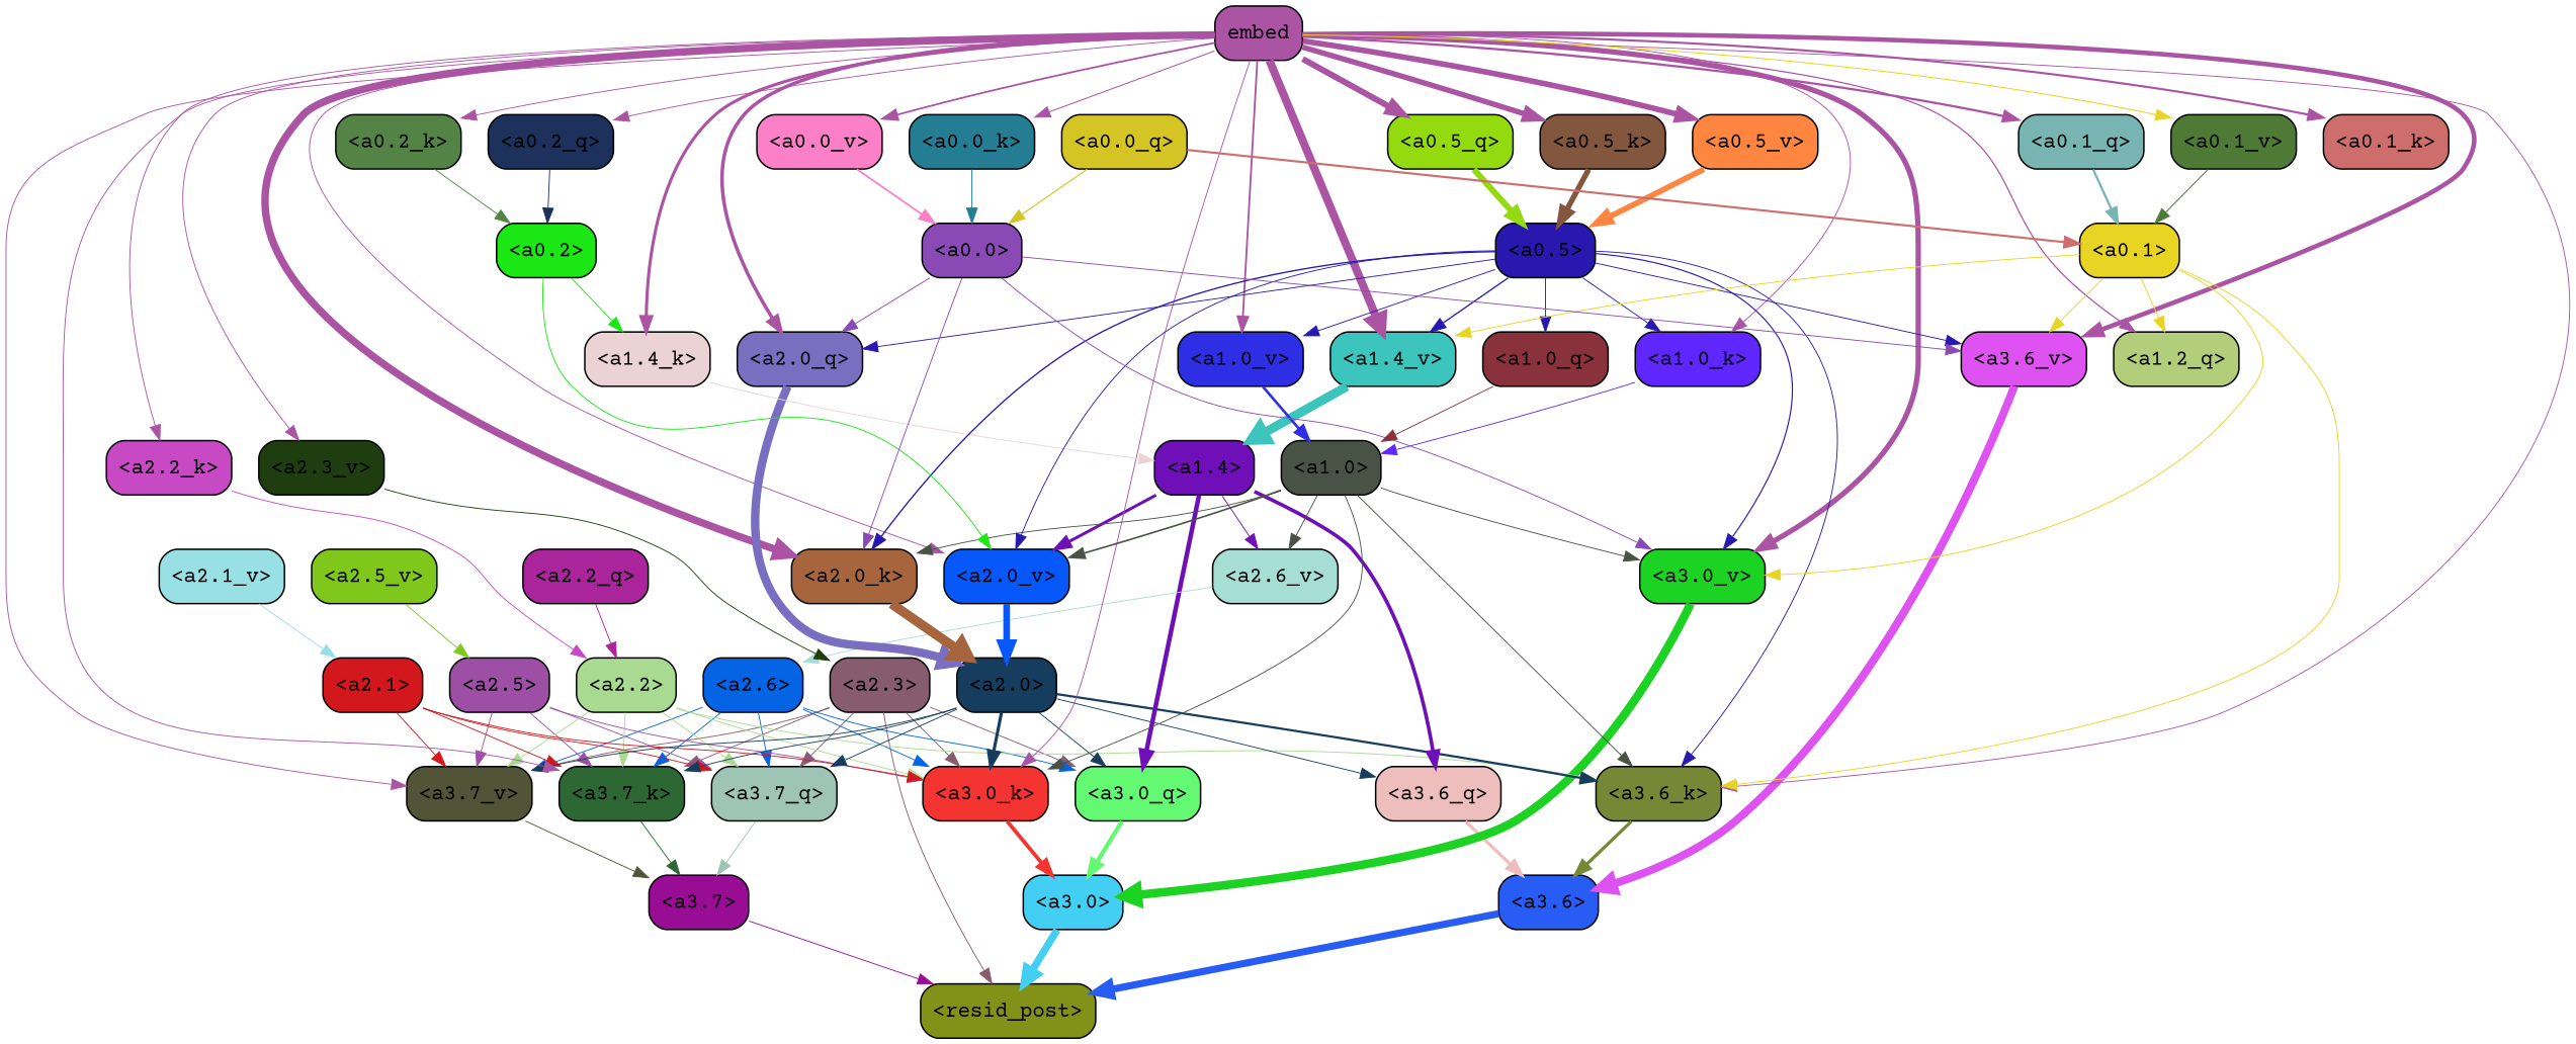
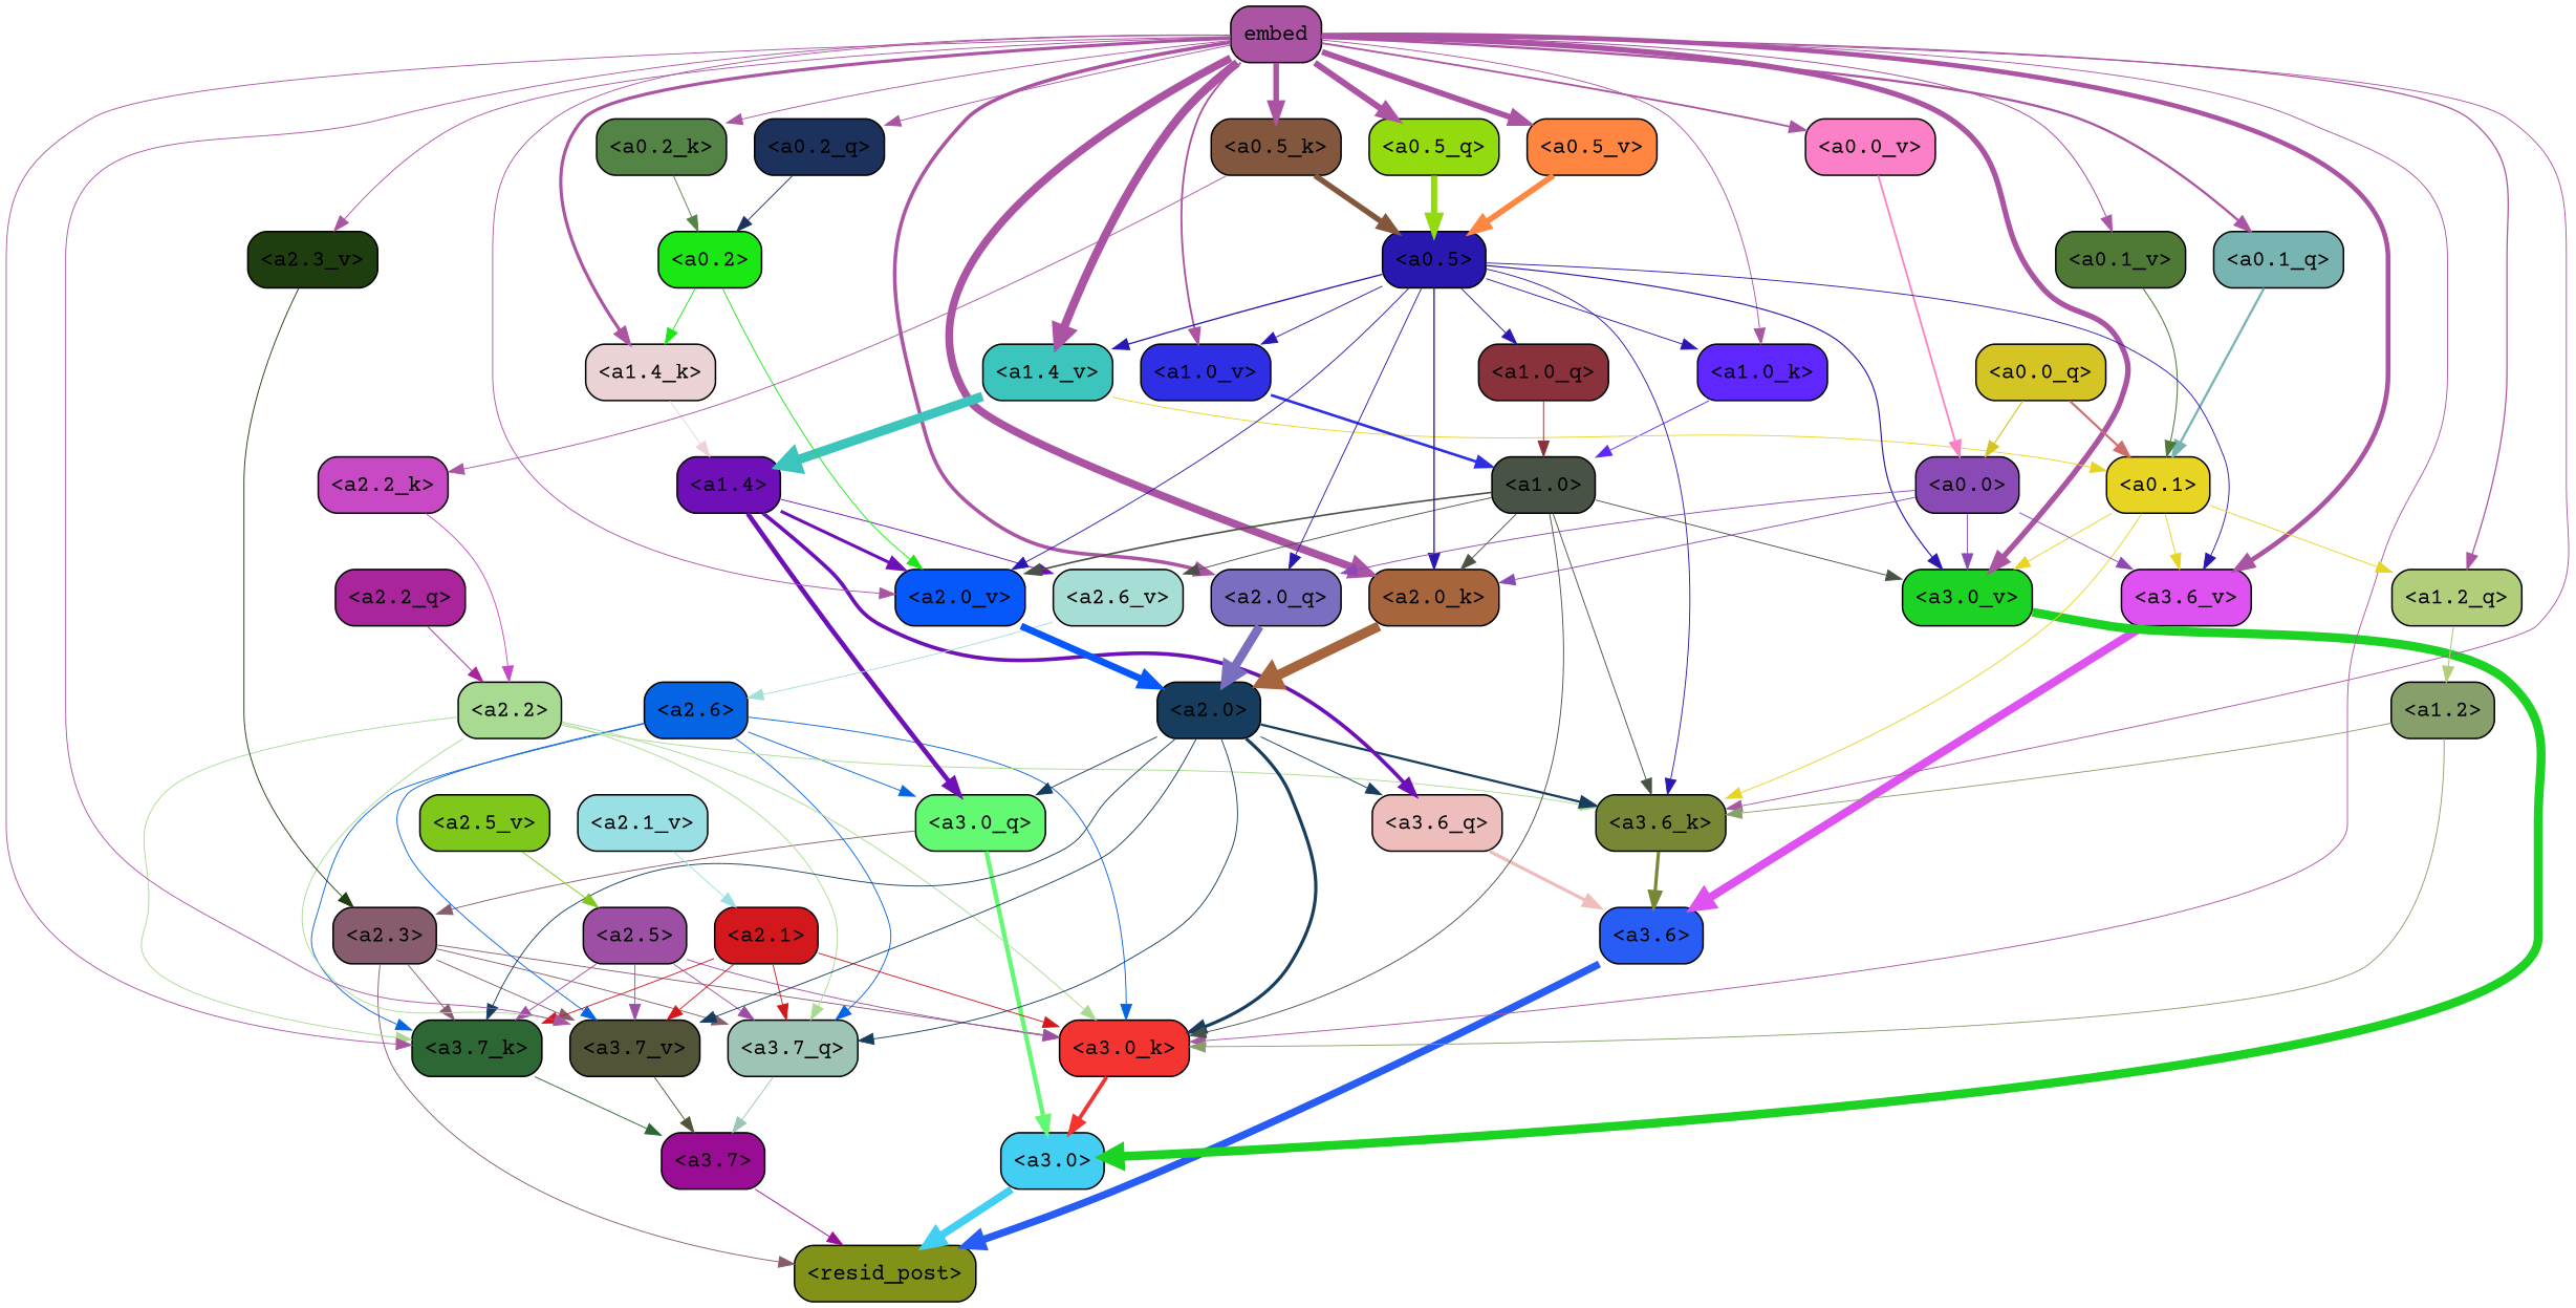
  strict digraph {
    fontname="Courier Prime"
    splines=true
    node [color=black fontname="Courier Prime" shape=box style="filled, rounded"]
    edge [color="#ab54a4" fontname="Courier Prime" penwidth=0.6]
    "<a3.7>" [fillcolor="#990d95"]
    "<resid_post>" [fillcolor="#829117"]
    "<a3.6>" [fillcolor="#275df4"]
    "<a3.0>" [fillcolor="#43cff3"]
    "<a2.3>" [fillcolor="#875c6e"]
    "<a3.7_q>" [fillcolor="#9dc4b4"]
    "<a3.0_q>" [fillcolor="#63f973"]
    "<a3.7_k>" [fillcolor="#2c6734"]
    "<a3.0_k>" [fillcolor="#f43431"]
    "<a3.7_v>" [fillcolor="#525438"]
    "<a3.6_q>" [fillcolor="#edbebc"]
    "<a3.6_k>" [fillcolor="#768836"]
    "<a3.6_v>" [fillcolor="#dd52f0"]
    "<a3.0_v>" [fillcolor="#1cd222"]
    "<a2.6>" [fillcolor="#0464e4"]
    "<a2.5>" [fillcolor="#9d4fa6"]
    "<a2.2>" [fillcolor="#a8db91"]
    "<a2.1>" [fillcolor="#d2181d"]
    "<a2.0>" [fillcolor="#163d5d"]
    "<a1.4>" [fillcolor="#6e0fb8"]
    "<a2.6_v>" [fillcolor="#a6ded6"]
    "<a2.0_v>" [fillcolor="#0758fa"]
    embed [fillcolor="#ab54a4"]
    "<a2.0_q>" [fillcolor="#7a6ec0"]
    "<a2.2_k>" [fillcolor="#c849c4"]
    "<a2.0_k>" [fillcolor="#a6653d"]
    "<a2.3_v>" [fillcolor="#1f3e10"]
    "<a1.2_q>" [fillcolor="#b2ce7a"]
    "<a1.4_k>" [fillcolor="#ebd2d5"]
    "<a1.0_k>" [fillcolor="#5f26fd"]
    "<a1.4_v>" [fillcolor="#3cc5bc"]
    "<a1.0_v>" [fillcolor="#2e2fe4"]
    "<a0.5_q>" [fillcolor="#93db0f"]
    "<a0.2_q>" [fillcolor="#1c315b"]
    "<a0.1_q>" [fillcolor="#77b4b2"]
    "<a0.5_k>" [fillcolor="#83573e"]
    "<a0.2_k>" [fillcolor="#548445"]
-   "<a0.1_k>" [fillcolor="#ce6e6c"]
-   "<a0.0_k>" [fillcolor="#257d94"]
    "<a0.5_v>" [fillcolor="#fe8641"]
    "<a0.1_v>" [fillcolor="#4e7a36"]
    "<a0.0_v>" [fillcolor="#fb80c7"]
+   "<a1.2>" [fillcolor="#879f6b"]
    "<a1.0>" [fillcolor="#485345"]
    "<a0.5>" [fillcolor="#2818b0"]
    "<a0.2>" [fillcolor="#1ae713"]
    "<a0.1>" [fillcolor="#e8d422"]
    "<a0.0>" [fillcolor="#8a4ab5"]
    "<a1.0_q>" [fillcolor="#8a323c"]
    "<a2.2_q>" [fillcolor="#aa259c"]
    "<a2.5_v>" [fillcolor="#7fc81b"]
    "<a2.1_v>" [fillcolor="#99e0e5"]
    "<a0.0_q>" [fillcolor="#d4c524"]
    "<a3.7>" -> "<resid_post>" [color="#990d95"]
    "<a3.6>" -> "<resid_post>" [color="#275df4" penwidth=4.7534414529800415]
    "<a3.0>" -> "<resid_post>" [color="#43cff3" penwidth=4.898576855659485]
    "<a2.3>" -> "<resid_post>" [color="#875c6e"]
    "<a2.3>" -> "<a3.7_q>" [color="#875c6e"]
-   "<a2.3>" -> "<a3.0_q>" [color="#875c6e"]
+   "<a3.0_q>" -> "<a2.3>" [color="#875c6e"]
    "<a2.3>" -> "<a3.7_k>" [color="#875c6e"]
    "<a2.3>" -> "<a3.0_k>" [color="#875c6e"]
    "<a2.3>" -> "<a3.7_v>" [color="#875c6e"]
    "<a3.7_q>" -> "<a3.7>" [color="#9dc4b4"]
    "<a3.0_q>" -> "<a3.0>" [color="#63f973" penwidth=2.870753765106201]
    "<a3.7_k>" -> "<a3.7>" [color="#2c6734"]
    "<a3.0_k>" -> "<a3.0>" [color="#f43431" penwidth=2.520303964614868]
    "<a3.7_v>" -> "<a3.7>" [color="#525438"]
    "<a3.6_q>" -> "<a3.6>" [color="#edbebc" penwidth=2.160832464694977]
    "<a3.6_k>" -> "<a3.6>" [color="#768836" penwidth=2.13908451795578]
    "<a3.6_v>" -> "<a3.6>" [color="#dd52f0" penwidth=5.297133803367615]
    "<a3.0_v>" -> "<a3.0>" [color="#1cd222" penwidth=5.680712580680847]
    "<a2.6>" -> "<a3.7_q>" [color="#0464e4"]
    "<a2.6>" -> "<a3.0_q>" [color="#0464e4"]
    "<a2.6>" -> "<a3.7_k>" [color="#0464e4"]
    "<a2.6>" -> "<a3.0_k>" [color="#0464e4"]
    "<a2.6>" -> "<a3.7_v>" [color="#0464e4"]
    "<a2.5>" -> "<a3.7_q>" [color="#9d4fa6"]
    "<a2.5>" -> "<a3.7_k>" [color="#9d4fa6"]
    "<a2.5>" -> "<a3.0_k>" [color="#9d4fa6"]
    "<a2.5>" -> "<a3.7_v>" [color="#9d4fa6"]
    "<a2.2>" -> "<a3.7_q>" [color="#a8db91"]
    "<a2.2>" -> "<a3.7_k>" [color="#a8db91"]
    "<a2.2>" -> "<a3.0_k>" [color="#a8db91"]
    "<a2.2>" -> "<a3.7_v>" [color="#a8db91"]
    "<a2.2>" -> "<a3.6_k>" [color="#a8db91"]
    "<a2.1>" -> "<a3.7_q>" [color="#d2181d"]
    "<a2.1>" -> "<a3.7_k>" [color="#d2181d"]
    "<a2.1>" -> "<a3.0_k>" [color="#d2181d"]
    "<a2.1>" -> "<a3.7_v>" [color="#d2181d"]
    "<a2.0>" -> "<a3.7_q>" [color="#163d5d"]
    "<a2.0>" -> "<a3.0_q>" [color="#163d5d"]
    "<a2.0>" -> "<a3.7_k>" [color="#163d5d"]
    "<a2.0>" -> "<a3.0_k>" [color="#163d5d" penwidth=2.095262974500656]
    "<a2.0>" -> "<a3.7_v>" [color="#163d5d"]
    "<a2.0>" -> "<a3.6_q>" [color="#163d5d"]
    "<a2.0>" -> "<a3.6_k>" [color="#163d5d" penwidth=1.4807794839143753]
    "<a1.4>" -> "<a3.0_q>" [color="#6e0fb8" penwidth=3.0341034531593323]
    "<a1.4>" -> "<a3.6_q>" [color="#6e0fb8" penwidth=2.425799250602722]
    "<a1.4>" -> "<a2.6_v>" [color="#6e0fb8"]
    "<a1.4>" -> "<a2.0_v>" [color="#6e0fb8" penwidth=2.007302835583687]
    "<a2.6_v>" -> "<a2.6>" [color="#a6ded6"]
    "<a2.0_v>" -> "<a2.0>" [color="#0758fa" penwidth=4.422677040100098]
    embed -> "<a3.7_k>"
    embed -> "<a3.0_k>"
    embed -> "<a3.7_v>"
    embed -> "<a3.6_k>"
    embed -> "<a3.6_v>" [penwidth=3.067279100418091]
    embed -> "<a3.0_v>" [penwidth=3.5202720761299133]
    embed -> "<a2.0_v>"
    embed -> "<a2.0_q>" [penwidth=2.339468687772751]
-   embed -> "<a2.2_k>"
+   "<a0.5_k>" -> "<a2.2_k>"
    embed -> "<a2.0_k>" [penwidth=4.9759310483932495]
    embed -> "<a2.3_v>"
    embed -> "<a1.2_q>" [penwidth=0.8262195587158203]
    embed -> "<a1.4_k>" [penwidth=2.0715588331222534]
    embed -> "<a1.0_k>"
    embed -> "<a1.4_v>" [penwidth=5.3763720989227295]
    embed -> "<a1.0_v>" [penwidth=1.232791244983673]
    embed -> "<a0.5_q>" [penwidth=4.023846864700317]
    embed -> "<a0.2_q>"
    embed -> "<a0.1_q>" [penwidth=1.5174524784088135]
    embed -> "<a0.5_k>" [penwidth=3.6077781692147255]
    embed -> "<a0.2_k>"
-   embed -> "<a0.1_k>" [penwidth=1.4202172756195068]
-   embed -> "<a0.0_k>" [penwidth=0.6857509613037109]
    embed -> "<a0.5_v>" [penwidth=3.744613029062748]
-   embed -> "<a0.1_v>" [color="#e8d422" penwidth=0.6802842617034912]
+   embed -> "<a0.1_v>" [penwidth=0.6802842617034912]
    embed -> "<a0.0_v>" [penwidth=1.1918210983276367]
    "<a2.0_q>" -> "<a2.0>" [color="#7a6ec0" penwidth=5.606565475463867]
    "<a2.2_k>" -> "<a2.2>" [color="#c849c4"]
    "<a2.0_k>" -> "<a2.0>" [color="#a6653d" penwidth=6.344284534454346]
    "<a2.3_v>" -> "<a2.3>" [color="#1f3e10"]
+   "<a1.2_q>" -> "<a1.2>" [color="#b2ce7a" penwidth=0.7570515871047974]
    "<a1.4_k>" -> "<a1.4>" [color="#ebd2d5"]
    "<a1.0_k>" -> "<a1.0>" [color="#5f26fd"]
    "<a1.4_v>" -> "<a1.4>" [color="#3cc5bc" penwidth=6.0194467306137085]
    "<a1.0_v>" -> "<a1.0>" [color="#2e2fe4" penwidth=1.738280937075615]
    "<a0.5_q>" -> "<a0.5>" [color="#93db0f" penwidth=4.023846536874771]
    "<a0.2_q>" -> "<a0.2>" [color="#1c315b"]
    "<a0.1_q>" -> "<a0.1>" [color="#77b4b2" penwidth=1.5174570083618164]
    "<a0.5_k>" -> "<a0.5>" [color="#83573e" penwidth=3.607769437134266]
    "<a0.2_k>" -> "<a0.2>" [color="#548445"]
-   "<a0.0_k>" -> "<a0.0>" [color="#257d94" penwidth=0.6857404708862305]
    "<a0.5_v>" -> "<a0.5>" [color="#fe8641" penwidth=3.7962711341679096]
    "<a0.1_v>" -> "<a0.1>" [color="#4e7a36" penwidth=0.6802752017974854]
    "<a0.0_v>" -> "<a0.0>" [color="#fb80c7" penwidth=1.1918113231658936]
+   "<a1.2>" -> "<a3.0_k>" [color="#879f6b"]
+   "<a1.2>" -> "<a3.6_k>" [color="#879f6b"]
    "<a1.0>" -> "<a3.0_k>" [color="#485345"]
    "<a1.0>" -> "<a3.6_k>" [color="#485345"]
    "<a1.0>" -> "<a3.0_v>" [color="#485345"]
    "<a1.0>" -> "<a2.6_v>" [color="#485345"]
    "<a1.0>" -> "<a2.0_v>" [color="#485345" penwidth=1.0943371653556824]
    "<a1.0>" -> "<a2.0_k>" [color="#485345"]
    "<a0.5>" -> "<a3.6_k>" [color="#2818b0"]
    "<a0.5>" -> "<a3.6_v>" [color="#2818b0"]
    "<a0.5>" -> "<a3.0_v>" [color="#2818b0" penwidth=0.764040544629097]
    "<a0.5>" -> "<a2.0_v>" [color="#2818b0"]
    "<a0.5>" -> "<a2.0_q>" [color="#2818b0"]
    "<a0.5>" -> "<a2.0_k>" [color="#2818b0" penwidth=0.8956001400947571]
    "<a0.5>" -> "<a1.0_k>" [color="#2818b0"]
    "<a0.5>" -> "<a1.4_v>" [color="#2818b0" penwidth=0.8774083852767944]
    "<a0.5>" -> "<a1.0_v>" [color="#2818b0"]
    "<a0.5>" -> "<a1.0_q>" [color="#2818b0"]
    "<a0.2>" -> "<a2.0_v>" [color="#1ae713"]
    "<a0.2>" -> "<a1.4_k>" [color="#1ae713"]
    "<a0.1>" -> "<a3.6_k>" [color="#e8d422"]
    "<a0.1>" -> "<a3.6_v>" [color="#e8d422"]
    "<a0.1>" -> "<a3.0_v>" [color="#e8d422"]
    "<a0.1>" -> "<a1.2_q>" [color="#e8d422"]
-   "<a0.1>" -> "<a1.4_v>" [color="#e8d422"]
+   "<a1.4_v>" -> "<a0.1>" [color="#e8d422"]
    "<a0.0>" -> "<a3.6_v>" [color="#8a4ab5"]
    "<a0.0>" -> "<a3.0_v>" [color="#8a4ab5"]
    "<a0.0>" -> "<a2.0_q>" [color="#8a4ab5"]
    "<a0.0>" -> "<a2.0_k>" [color="#8a4ab5"]
    "<a1.0_q>" -> "<a1.0>" [color="#8a323c"]
    "<a2.2_q>" -> "<a2.2>" [color="#aa259c"]
    "<a2.5_v>" -> "<a2.5>" [color="#7fc81b"]
    "<a2.1_v>" -> "<a2.1>" [color="#99e0e5"]
    "<a0.0_q>" -> "<a0.1>" [color="#ce6e6c" penwidth=1.4202113151550293]
    "<a0.0_q>" -> "<a0.0>" [color="#d4c524" penwidth=0.766176700592041]
  }
